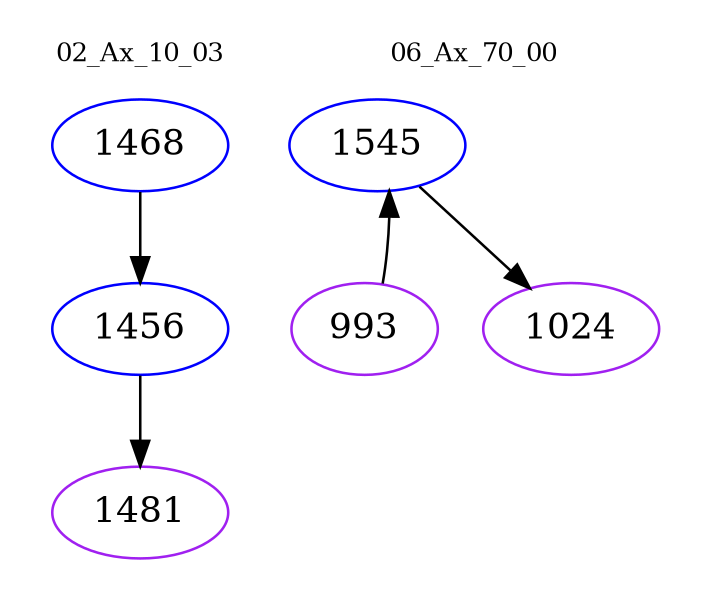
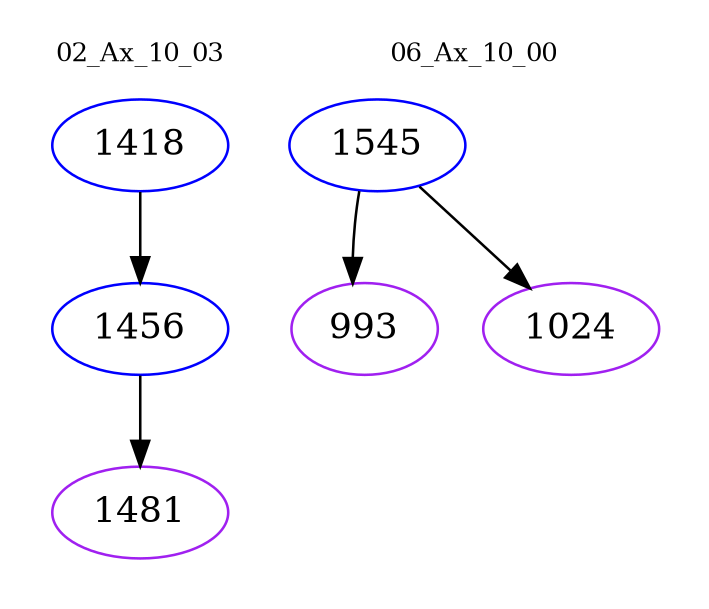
  digraph {
    node [color=blue]
    edge [color=black]
    n1 [label=1456]
    n2 [color=purple label=1481]
-   n3 [label=1468]
+   n3 [label=1418]
    n4 [label=1545]
    n5 [color=purple label=993]
    n6 [color=purple label=1024]
    subgraph cluster_1 {
      color=white
      fontsize=10
      label="02_Ax_10_03"
      n1
      n2
      n3
    }
    subgraph cluster_2 {
      color=white
      fontsize=10
-     label="06_Ax_70_00"
+     label="06_Ax_10_00"
      n4
      n5
      n6
    }
    n1 -> n2
    n3 -> n1
-   n5 -> n4
+   n4 -> n5
    n4 -> n6
  }
